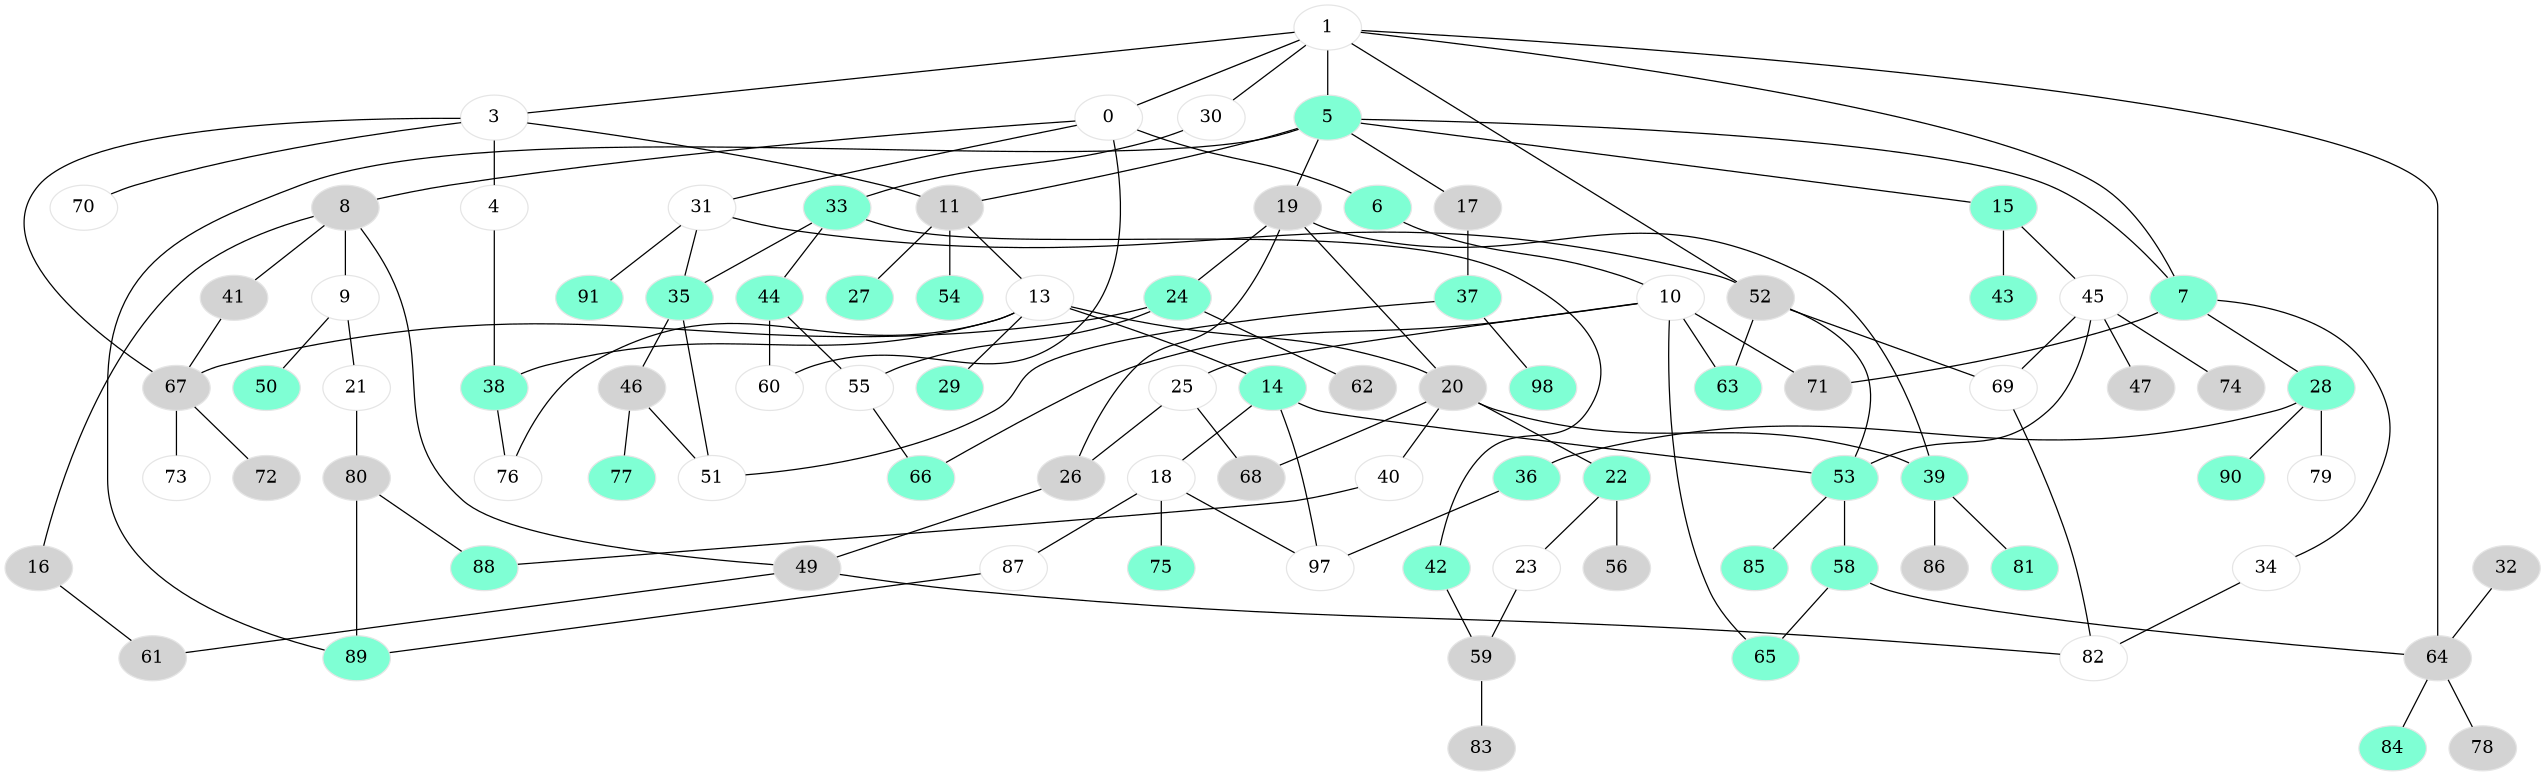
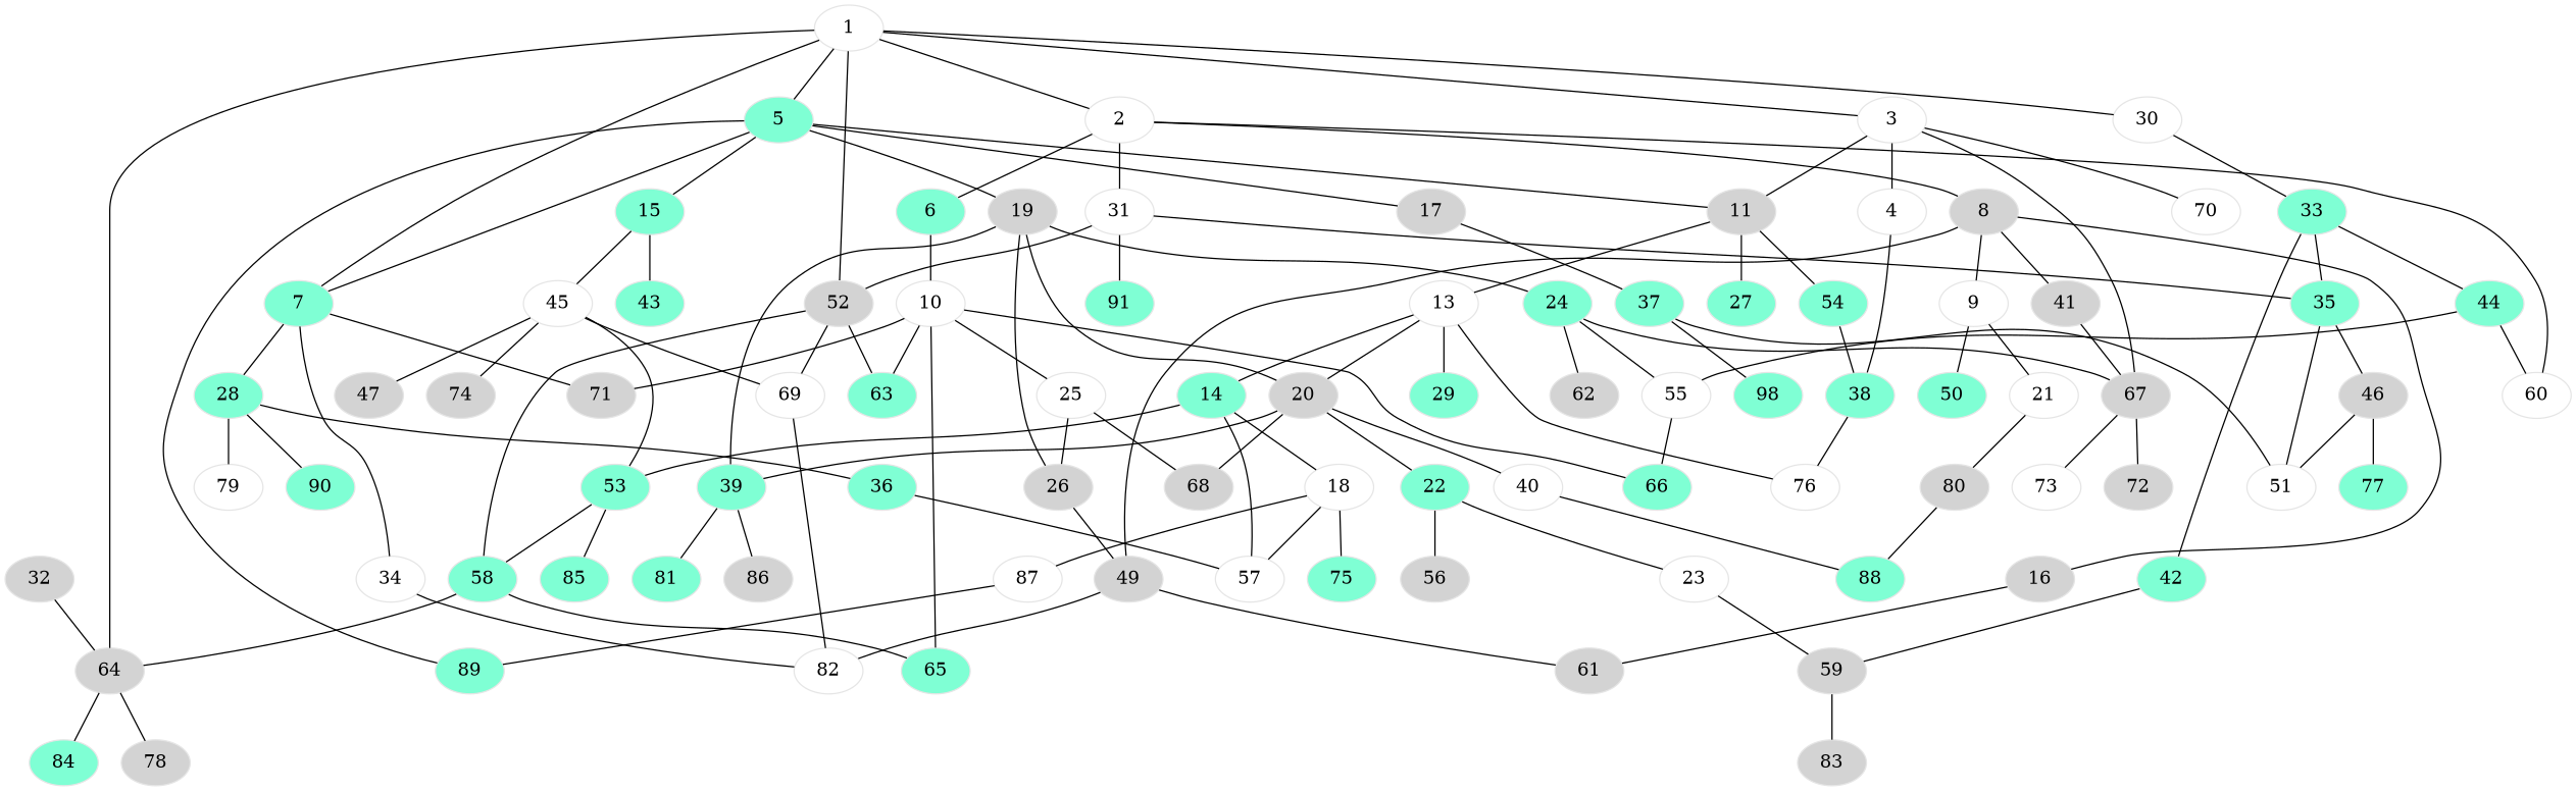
  graph {
    node [color=gray90 fillcolor=aquamarine style=filled]
    1 [fillcolor=white]
-   2 [fillcolor=white label=0]
+   2 [fillcolor=white]
    3 [fillcolor=white]
    5
    7
    30 [fillcolor=white]
    52 [fillcolor=lightgrey]
    64 [fillcolor=lightgrey]
    6
    8 [fillcolor=lightgrey]
    31 [fillcolor=white]
    60 [fillcolor=white]
    4 [fillcolor=white]
    11 [fillcolor=lightgrey]
    67 [fillcolor=lightgrey]
    70 [fillcolor=white]
    15
    17 [fillcolor=lightgrey]
    19 [fillcolor=lightgrey]
    89
    28
    34 [fillcolor=white]
    71 [fillcolor=lightgrey]
    33
    63
    53
    69 [fillcolor=white]
    78 [fillcolor=lightgrey]
    84
    10 [fillcolor=white]
    9 [fillcolor=white]
    16 [fillcolor=lightgrey]
    41 [fillcolor=lightgrey]
    49 [fillcolor=lightgrey]
    35
    91
    38
    13 [fillcolor=white]
    27
    54
    72 [fillcolor=lightgrey]
    73 [fillcolor=white]
    76 [fillcolor=white]
    43
    45 [fillcolor=white]
    37
    20 [fillcolor=lightgrey]
    24
    26 [fillcolor=lightgrey]
    39
    25 [fillcolor=white]
    65
    66
    36
    79 [fillcolor=white]
    90
    82 [fillcolor=white]
    21 [fillcolor=white]
    50
    61 [fillcolor=lightgrey]
    80 [fillcolor=lightgrey]
    68 [fillcolor=lightgrey]
    14
    29
    32 [fillcolor=lightgrey]
    18 [fillcolor=white]
-   57 [fillcolor=white label=97]
+   57 [fillcolor=white]
    22
    40 [fillcolor=white]
    75
    87 [fillcolor=white]
    58
    85
    47 [fillcolor=lightgrey]
    74 [fillcolor=lightgrey]
    51 [fillcolor=white]
    n77 [label=98]
    55 [fillcolor=white]
    62 [fillcolor=lightgrey]
    81
    86 [fillcolor=lightgrey]
    23 [fillcolor=white]
    56 [fillcolor=lightgrey]
    88
    59 [fillcolor=lightgrey]
    83 [fillcolor=lightgrey]
    42
    44
    46 [fillcolor=lightgrey]
    77
    1 -- 2
    1 -- 3
    1 -- 5
    1 -- 7
    1 -- 30
    1 -- 52
    1 -- 64
    2 -- 6
    2 -- 8
    2 -- 31
    2 -- 60
    3 -- 4
    3 -- 11
    3 -- 67
    3 -- 70
    5 -- 7
    5 -- 11
    5 -- 15
    5 -- 17
    5 -- 19
    5 -- 89
    7 -- 28
    7 -- 34
    7 -- 71
    30 -- 33
    52 -- 63
-   52 -- 53
+   52 -- 58
    52 -- 69
    64 -- 78
    64 -- 84
    6 -- 10
    8 -- 9
    8 -- 16
    8 -- 41
    8 -- 49
    31 -- 52
    31 -- 35
    31 -- 91
    4 -- 38
    11 -- 13
    11 -- 27
    11 -- 54
    67 -- 72
    67 -- 73
    15 -- 43
    15 -- 45
    17 -- 37
    19 -- 20
    19 -- 24
    19 -- 26
    19 -- 39
    28 -- 36
    28 -- 79
    28 -- 90
    34 -- 82
    33 -- 35
    33 -- 42
    33 -- 44
    53 -- 58
    53 -- 85
    69 -- 82
    10 -- 71
    10 -- 63
    10 -- 25
    10 -- 65
    10 -- 66
    9 -- 21
    9 -- 50
    16 -- 61
    41 -- 67
    49 -- 82
    49 -- 61
    35 -- 51
    35 -- 46
    38 -- 76
-   13 -- 38
+   54 -- 38
    13 -- 76
    13 -- 20
    13 -- 14
    13 -- 29
    45 -- 53
    45 -- 69
    45 -- 47
    45 -- 74
    37 -- 51
    37 -- n77
    20 -- 39
    20 -- 68
    20 -- 22
    20 -- 40
    24 -- 67
    24 -- 55
    24 -- 62
    26 -- 49
    39 -- 81
    39 -- 86
    25 -- 26
    25 -- 68
    36 -- 57
    21 -- 80
-   80 -- 89
    80 -- 88
    14 -- 53
    14 -- 18
    14 -- 57
    32 -- 64
    18 -- 57
    18 -- 75
    18 -- 87
    22 -- 23
    22 -- 56
    40 -- 88
    87 -- 89
    58 -- 64
    58 -- 65
    55 -- 66
    23 -- 59
    59 -- 83
    42 -- 59
    44 -- 60
    44 -- 55
    46 -- 51
    46 -- 77
  }
